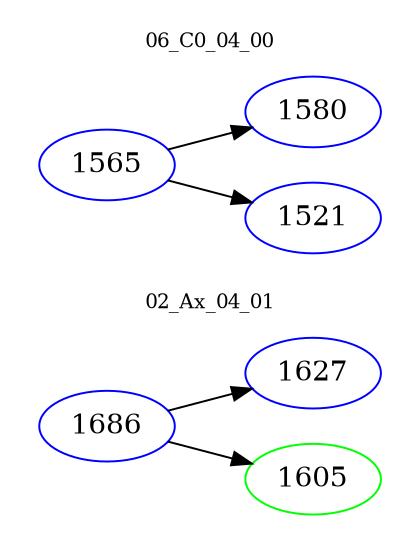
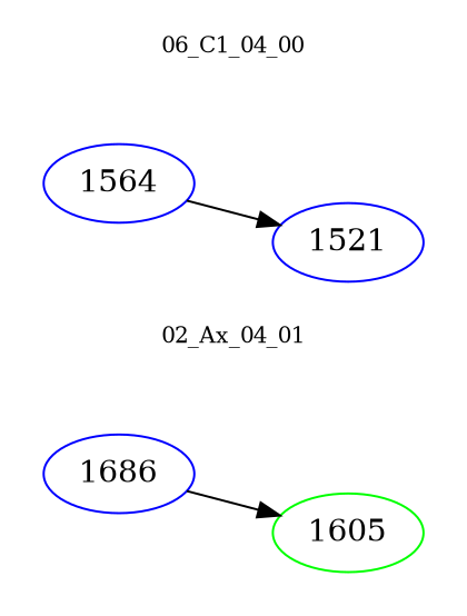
  digraph {
    rankdir=LR
    node [color=blue]
    edge [color=black]
    n1 [label=1686]
    n2 [color=green label=1605]
-   n3 [label=1627]
-   n4 [label=1565]
+   n4 [label=1564]
    n5 [label=1521]
-   n6 [label=1580]
    subgraph cluster_1 {
      color=white
      fontsize=10
      label="02_Ax_04_01"
      n1
      n2
-     n3
    }
    subgraph cluster_2 {
      color=white
      fontsize=10
-     label="06_C0_04_00"
+     label="06_C1_04_00"
      n4
      n5
-     n6
    }
    n1 -> n2
-   n1 -> n3
    n4 -> n5
-   n4 -> n6
  }
